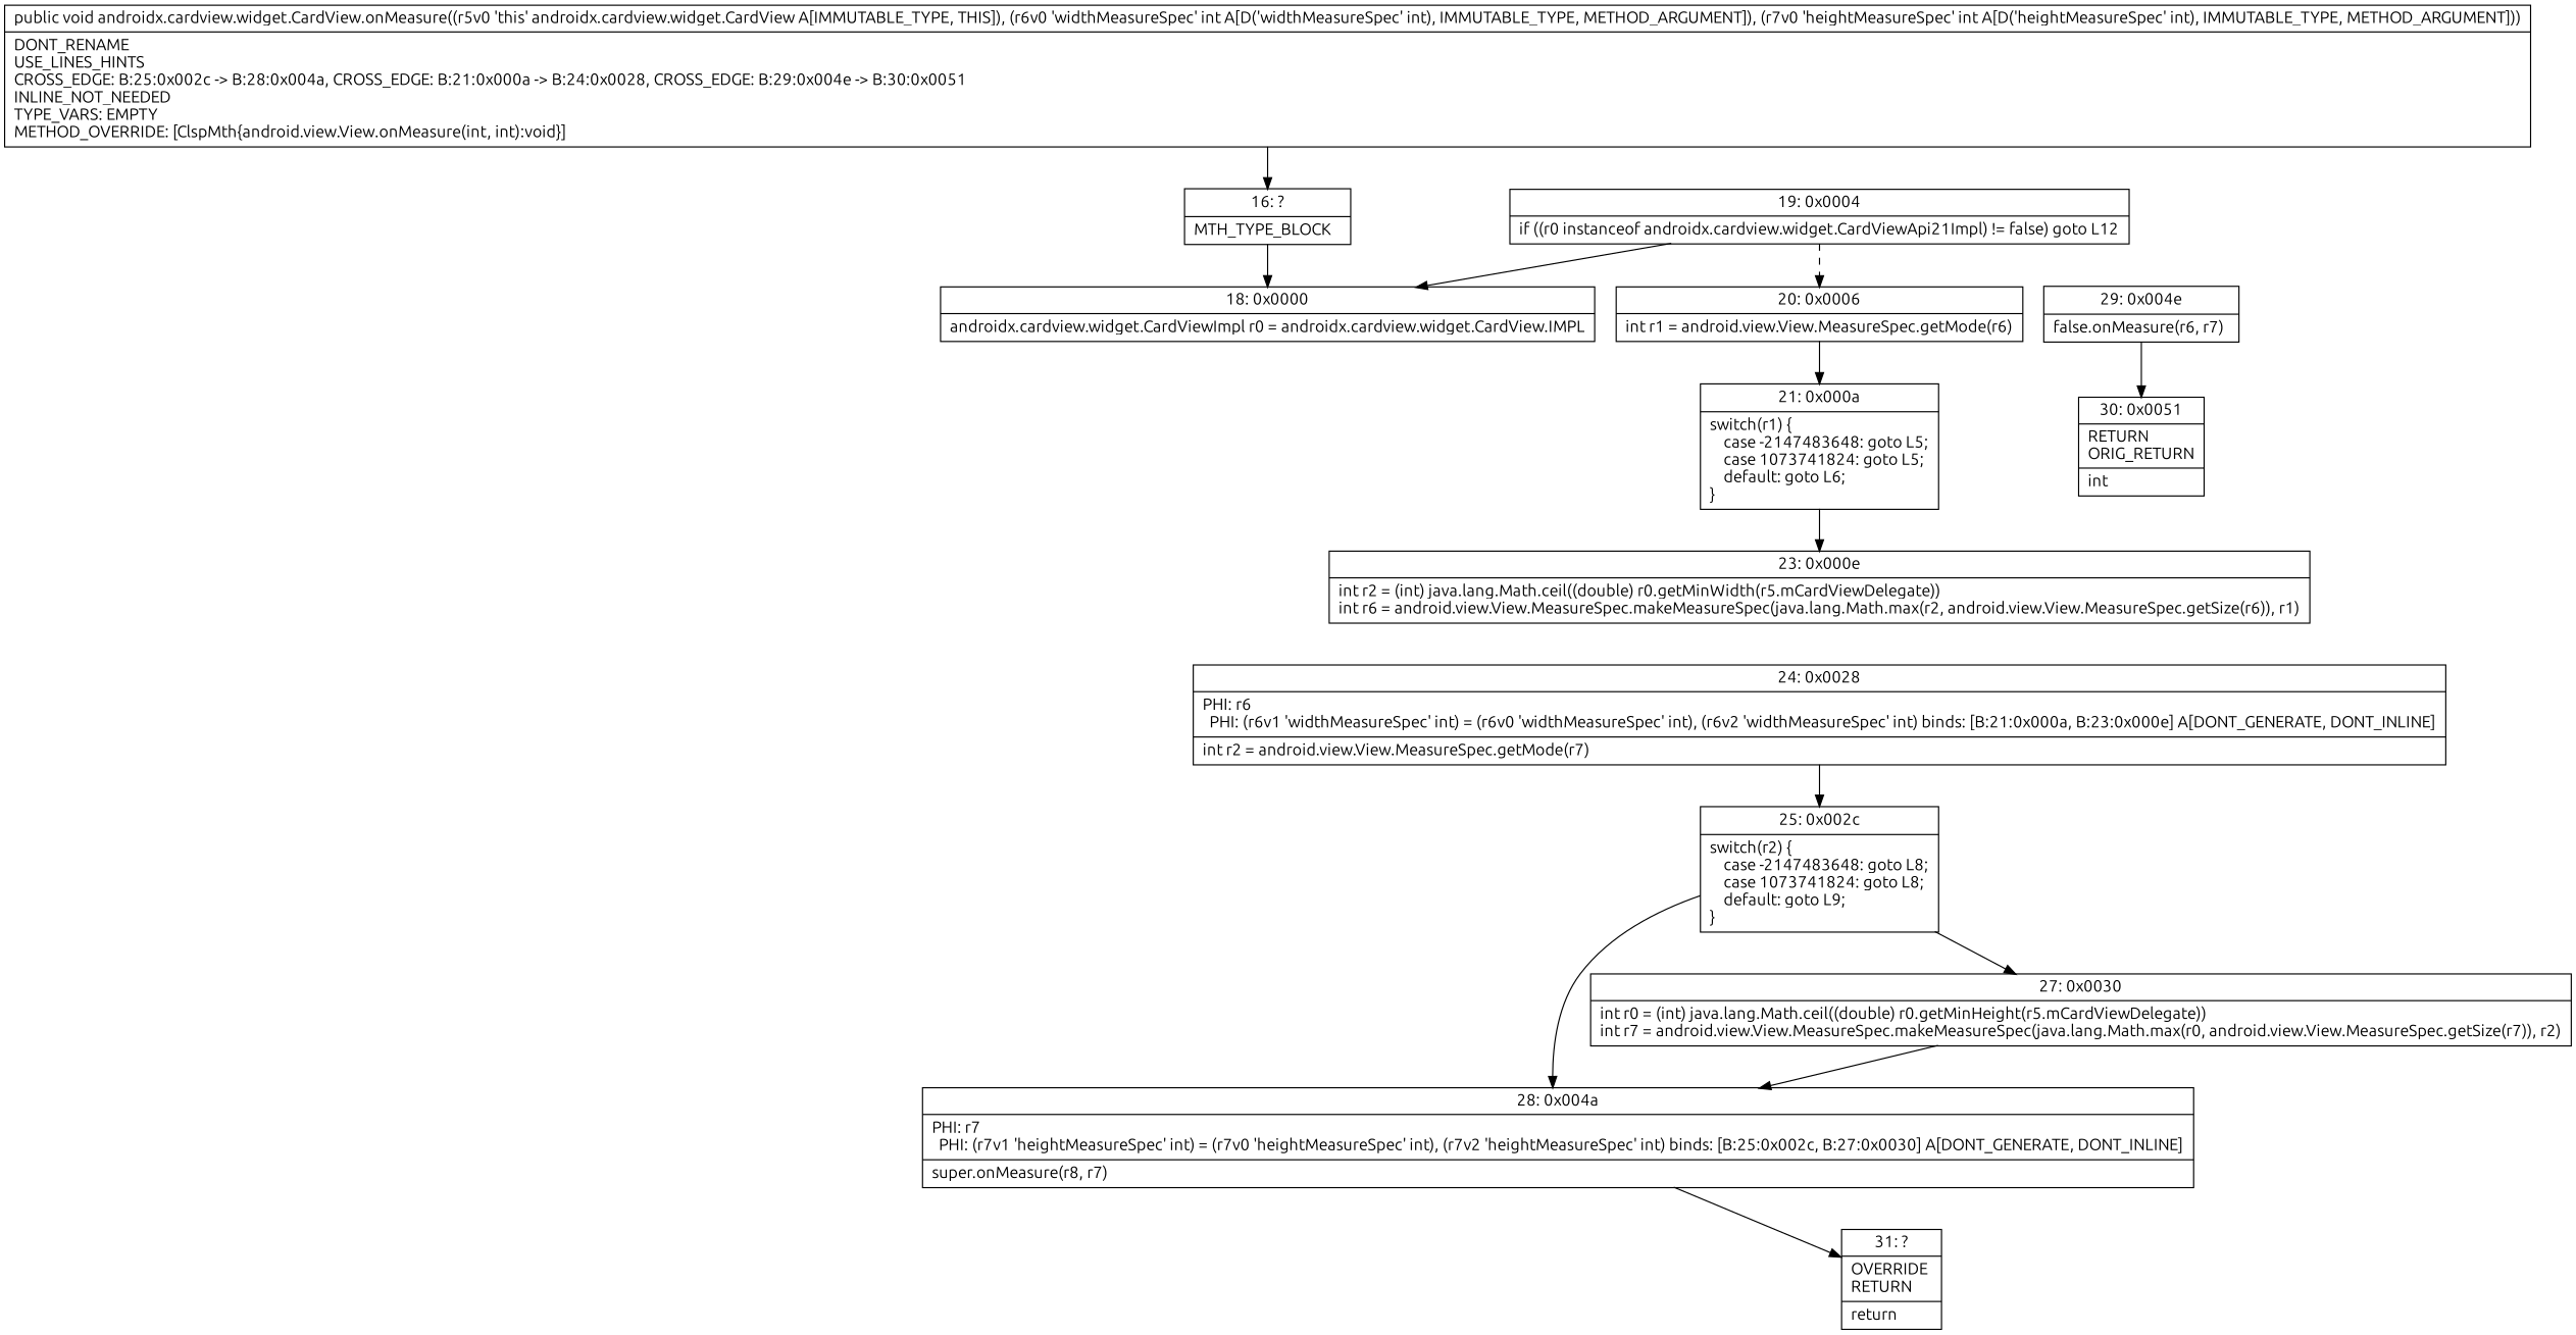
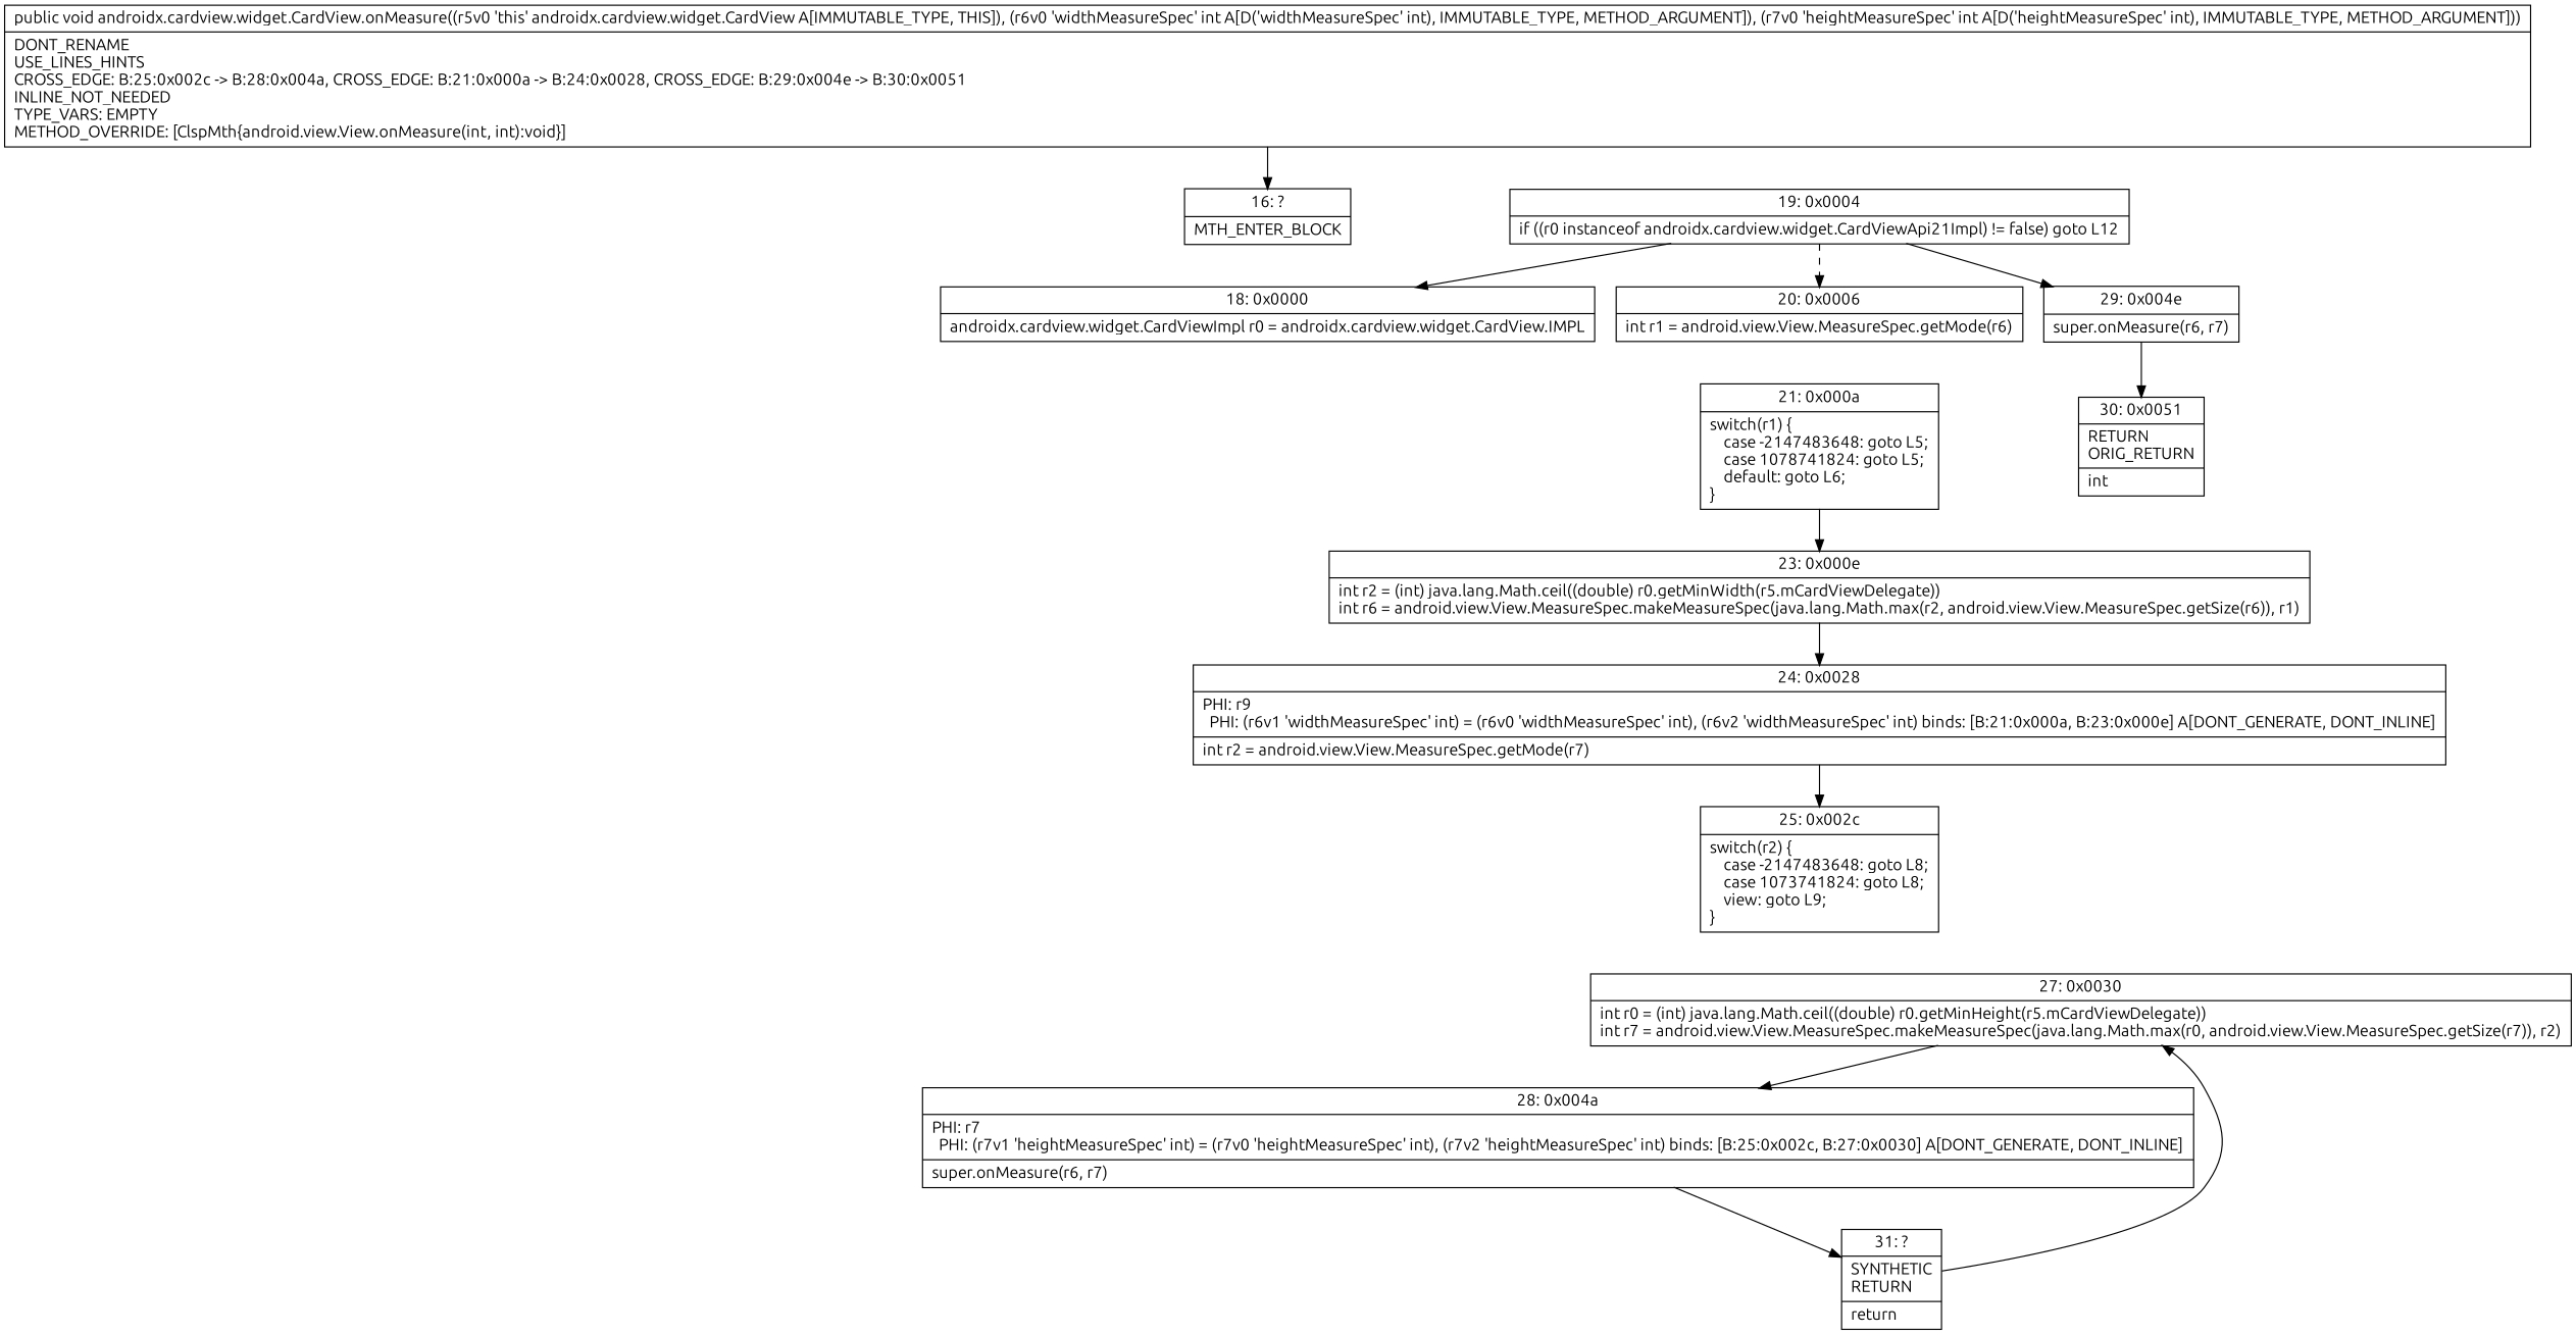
  digraph {
    fontname=Ubuntu
    node [fontname=Ubuntu shape=record]
    edge [fontname=Ubuntu]
-   n1 [label="{16\:\ ?|MTH_TYPE_BLOCK\l}"]
+   n1 [label="{16\:\ ?|MTH_ENTER_BLOCK\l}"]
    n2 [label="{18\:\ 0x0000|androidx.cardview.widget.CardViewImpl r0 = androidx.cardview.widget.CardView.IMPL\l}"]
    n3 [label="{19\:\ 0x0004|if ((r0 instanceof androidx.cardview.widget.CardViewApi21Impl) != false) goto L12\l}"]
    n4 [label="{20\:\ 0x0006|int r1 = android.view.View.MeasureSpec.getMode(r6)\l}"]
-   n5 [label="{29\:\ 0x004e|false.onMeasure(r6, r7)\l}"]
-   n6 [label="{21\:\ 0x000a|switch(r1) \{\l    case \-2147483648: goto L5;\l    case 1073741824: goto L5;\l    default: goto L6;\l\}\l}"]
+   n5 [label="{29\:\ 0x004e|super.onMeasure(r6, r7)\l}"]
+   n6 [label="{21\:\ 0x000a|switch(r1) \{\l    case \-2147483648: goto L5;\l    case 1078741824: goto L5;\l    default: goto L6;\l\}\l}"]
    n7 [label="{30\:\ 0x0051|RETURN\lORIG_RETURN\l|int\l}"]
    n8 [label="{23\:\ 0x000e|int r2 = (int) java.lang.Math.ceil((double) r0.getMinWidth(r5.mCardViewDelegate))\lint r6 = android.view.View.MeasureSpec.makeMeasureSpec(java.lang.Math.max(r2, android.view.View.MeasureSpec.getSize(r6)), r1)\l}"]
-   n9 [label="{24\:\ 0x0028|PHI: r6 \l  PHI: (r6v1 'widthMeasureSpec' int) = (r6v0 'widthMeasureSpec' int), (r6v2 'widthMeasureSpec' int) binds: [B:21:0x000a, B:23:0x000e] A[DONT_GENERATE, DONT_INLINE]\l|int r2 = android.view.View.MeasureSpec.getMode(r7)\l}"]
-   n10 [label="{25\:\ 0x002c|switch(r2) \{\l    case \-2147483648: goto L8;\l    case 1073741824: goto L8;\l    default: goto L9;\l\}\l}"]
+   n9 [label="{24\:\ 0x0028|PHI: r9 \l  PHI: (r6v1 'widthMeasureSpec' int) = (r6v0 'widthMeasureSpec' int), (r6v2 'widthMeasureSpec' int) binds: [B:21:0x000a, B:23:0x000e] A[DONT_GENERATE, DONT_INLINE]\l|int r2 = android.view.View.MeasureSpec.getMode(r7)\l}"]
+   n10 [label="{25\:\ 0x002c|switch(r2) \{\l    case \-2147483648: goto L8;\l    case 1073741824: goto L8;\l    view: goto L9;\l\}\l}"]
    n11 [label="{27\:\ 0x0030|int r0 = (int) java.lang.Math.ceil((double) r0.getMinHeight(r5.mCardViewDelegate))\lint r7 = android.view.View.MeasureSpec.makeMeasureSpec(java.lang.Math.max(r0, android.view.View.MeasureSpec.getSize(r7)), r2)\l}"]
-   n12 [label="{28\:\ 0x004a|PHI: r7 \l  PHI: (r7v1 'heightMeasureSpec' int) = (r7v0 'heightMeasureSpec' int), (r7v2 'heightMeasureSpec' int) binds: [B:25:0x002c, B:27:0x0030] A[DONT_GENERATE, DONT_INLINE]\l|super.onMeasure(r8, r7)\l}"]
-   n13 [label="{31\:\ ?|OVERRIDE\lRETURN\l|return\l}"]
+   n12 [label="{28\:\ 0x004a|PHI: r7 \l  PHI: (r7v1 'heightMeasureSpec' int) = (r7v0 'heightMeasureSpec' int), (r7v2 'heightMeasureSpec' int) binds: [B:25:0x002c, B:27:0x0030] A[DONT_GENERATE, DONT_INLINE]\l|super.onMeasure(r6, r7)\l}"]
+   n13 [label="{31\:\ ?|SYNTHETIC\lRETURN\l|return\l}"]
    n14 [label="{public void androidx.cardview.widget.CardView.onMeasure((r5v0 'this' androidx.cardview.widget.CardView A[IMMUTABLE_TYPE, THIS]), (r6v0 'widthMeasureSpec' int A[D('widthMeasureSpec' int), IMMUTABLE_TYPE, METHOD_ARGUMENT]), (r7v0 'heightMeasureSpec' int A[D('heightMeasureSpec' int), IMMUTABLE_TYPE, METHOD_ARGUMENT]))  | DONT_RENAME\lUSE_LINES_HINTS\lCROSS_EDGE: B:25:0x002c \-\> B:28:0x004a, CROSS_EDGE: B:21:0x000a \-\> B:24:0x0028, CROSS_EDGE: B:29:0x004e \-\> B:30:0x0051\lINLINE_NOT_NEEDED\lTYPE_VARS: EMPTY\lMETHOD_OVERRIDE: [ClspMth\{android.view.View.onMeasure(int, int):void\}]\l}"]
-   n1 -> n2
    n3 -> n2
    n3 -> n4 [style=dashed]
-   n4 -> n6
+   n3 -> n5
    n5 -> n7
    n6 -> n8
+   n8 -> n9
    n9 -> n10
-   n10 -> n11
-   n10 -> n12
+   n13 -> n11
    n11 -> n12
    n12 -> n13
    n14 -> n1
  }
